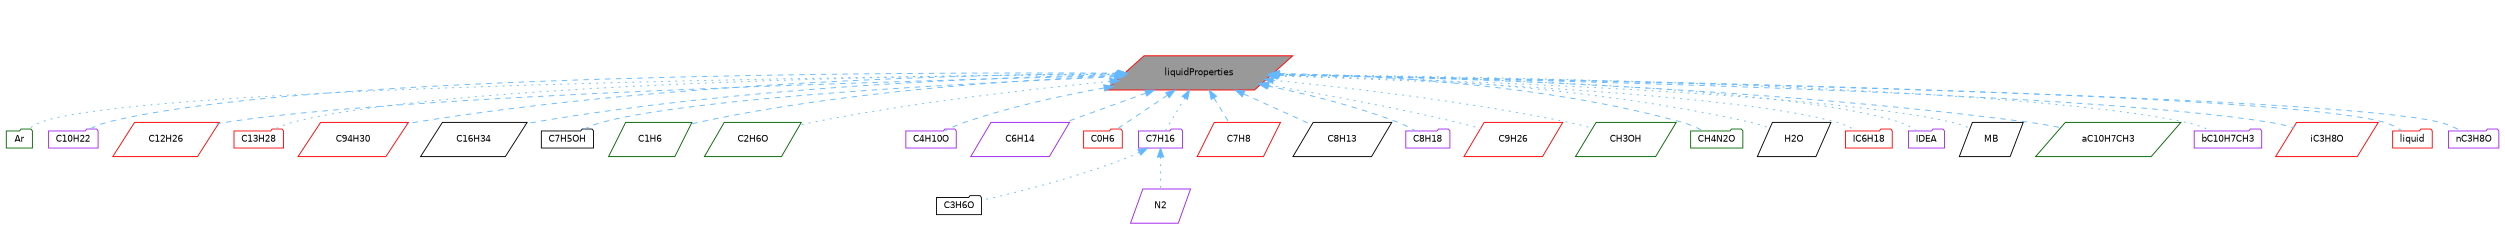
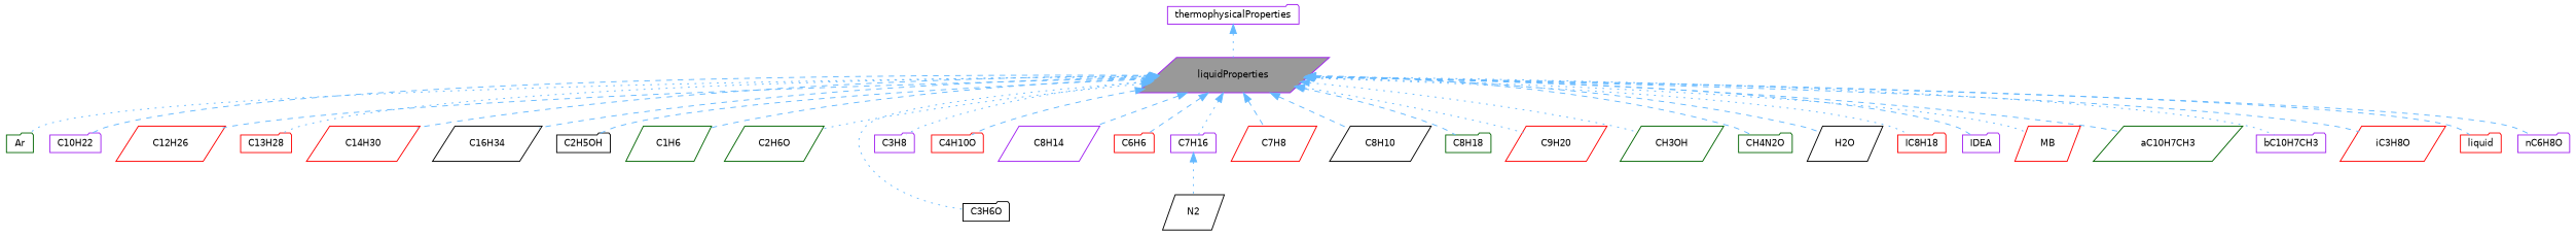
  digraph {
    rankdir=TB
    node [color=red fillcolor=white fontname=Helvetica fontsize=10 shape=folder style=filled]
    edge [color=steelblue1 dir=back fontname=Helvetica fontsize=10 labelfontname=Helvetica labelfontsize=10 style=dashed]
-   n1 [fillcolor=grey60 fontcolor=black height=0.2 label=liquidProperties shape=parallelogram width=0.4]
+   n1 [color=purple fillcolor=grey60 fontcolor=black height=0.2 label=liquidProperties shape=parallelogram width=0.4]
    n2 [color=darkgreen height=0.2 label=Ar width=0.4]
    n3 [color=purple height=0.2 label=C10H22 width=0.4]
    n4 [height=0.2 label=C12H26 shape=parallelogram width=0.4]
    n5 [height=0.2 label=C13H28 width=0.4]
-   n6 [height=0.2 label=C94H30 shape=parallelogram width=0.4]
+   n6 [height=0.2 label=C14H30 shape=parallelogram width=0.4]
    n7 [color=black height=0.2 label=C16H34 shape=parallelogram width=0.4]
-   n8 [color=black height=0.2 label=C7H5OH width=0.4]
+   n8 [color=black height=0.2 label=C2H5OH width=0.4]
    n9 [color=darkgreen height=0.2 label=C1H6 shape=parallelogram width=0.4]
    n10 [color=darkgreen height=0.2 label=C2H6O shape=parallelogram width=0.4]
    n11 [color=black height=0.2 label=C3H6O width=0.4]
-   n13 [color=purple height=0.2 label=C4H10O width=0.4]
-   n14 [color=purple height=0.2 label=C6H14 shape=parallelogram width=0.4]
-   n15 [height=0.2 label=C0H6 width=0.4]
+   n12 [color=purple height=0.2 label=C3H8 width=0.4]
+   n13 [height=0.2 label=C4H10O width=0.4]
+   n14 [color=purple height=0.2 label=C8H14 shape=parallelogram width=0.4]
+   n15 [height=0.2 label=C6H6 width=0.4]
    n16 [color=purple height=0.2 label=C7H16 width=0.4]
    n17 [height=0.2 label=C7H8 shape=parallelogram width=0.4]
-   n18 [color=black height=0.2 label=C8H13 shape=parallelogram width=0.4]
-   n19 [color=purple height=0.2 label=C8H18 width=0.4]
-   n20 [height=0.2 label=C9H26 shape=parallelogram width=0.4]
+   n18 [color=black height=0.2 label=C8H10 shape=parallelogram width=0.4]
+   n19 [color=darkgreen height=0.2 label=C8H18 width=0.4]
+   n20 [height=0.2 label=C9H20 shape=parallelogram width=0.4]
    n21 [color=darkgreen height=0.2 label=CH3OH shape=parallelogram width=0.4]
    n22 [color=darkgreen height=0.2 label=CH4N2O width=0.4]
    n23 [color=black height=0.2 label=H2O shape=parallelogram width=0.4]
-   n24 [height=0.2 label=IC6H18 width=0.4]
+   n24 [height=0.2 label=IC8H18 width=0.4]
    n25 [color=purple height=0.2 label=IDEA width=0.4]
-   n26 [color=black height=0.2 label=MB shape=parallelogram width=0.4]
+   n26 [height=0.2 label=MB shape=parallelogram width=0.4]
    n27 [color=darkgreen height=0.2 label=aC10H7CH3 shape=parallelogram width=0.4]
    n28 [color=purple height=0.2 label=bC10H7CH3 width=0.4]
    n29 [height=0.2 label=iC3H8O shape=parallelogram width=0.4]
    n30 [height=0.2 label=liquid width=0.4]
-   n31 [color=purple height=0.2 label=nC3H8O width=0.4]
-   n32 [color=purple height=0.2 label=N2 shape=parallelogram width=0.4]
+   n31 [color=purple height=0.2 label=nC6H8O width=0.4]
+   n32 [color=black height=0.2 label=N2 shape=parallelogram width=0.4]
+   n33 [color=purple height=0.2 label=thermophysicalProperties width=0.4]
    n1 -> n2 [style=dotted]
    n1 -> n3
    n1 -> n4
    n1 -> n5 [style=dotted]
    n1 -> n6
    n1 -> n7
    n1 -> n8
    n1 -> n9
    n1 -> n10 [style=dotted]
-   n16 -> n11 [style=dotted]
+   n1 -> n11 [style=dotted]
+   n1 -> n12 [style=dotted]
    n1 -> n13
    n1 -> n14
    n1 -> n15
    n1 -> n16 [style=dotted]
    n1 -> n17
    n1 -> n18
    n1 -> n19
    n1 -> n20 [style=dotted]
    n1 -> n21 [style=dotted]
    n1 -> n22
-   n1 -> n23 [style=dotted]
+   n1 -> n23
    n1 -> n24 [style=dotted]
-   n1 -> n25 [style=dotted]
+   n1 -> n25
    n1 -> n26 [style=dotted]
    n1 -> n27
    n1 -> n28 [style=dotted]
    n1 -> n29
    n1 -> n30
    n1 -> n31
    n16 -> n32 [style=dotted]
+   n33 -> n1 [style=dotted]
  }
